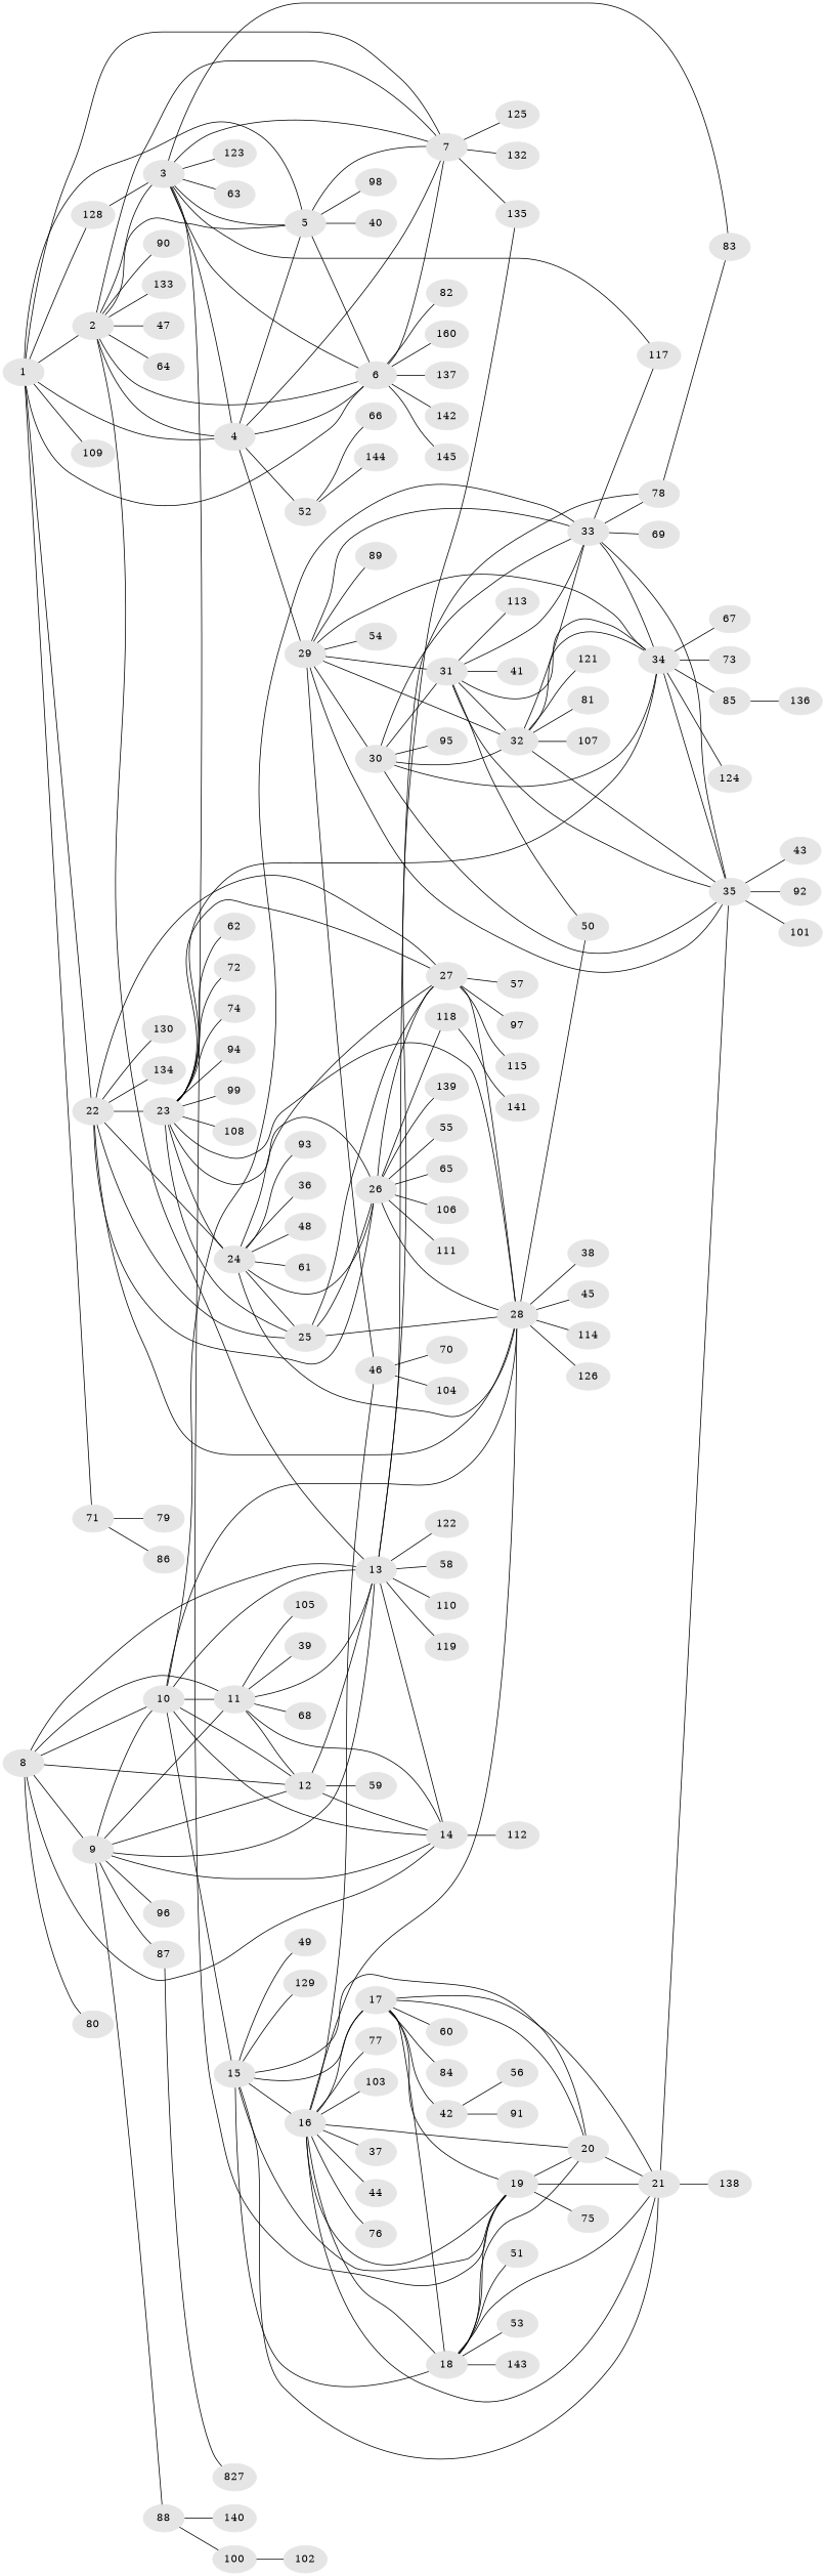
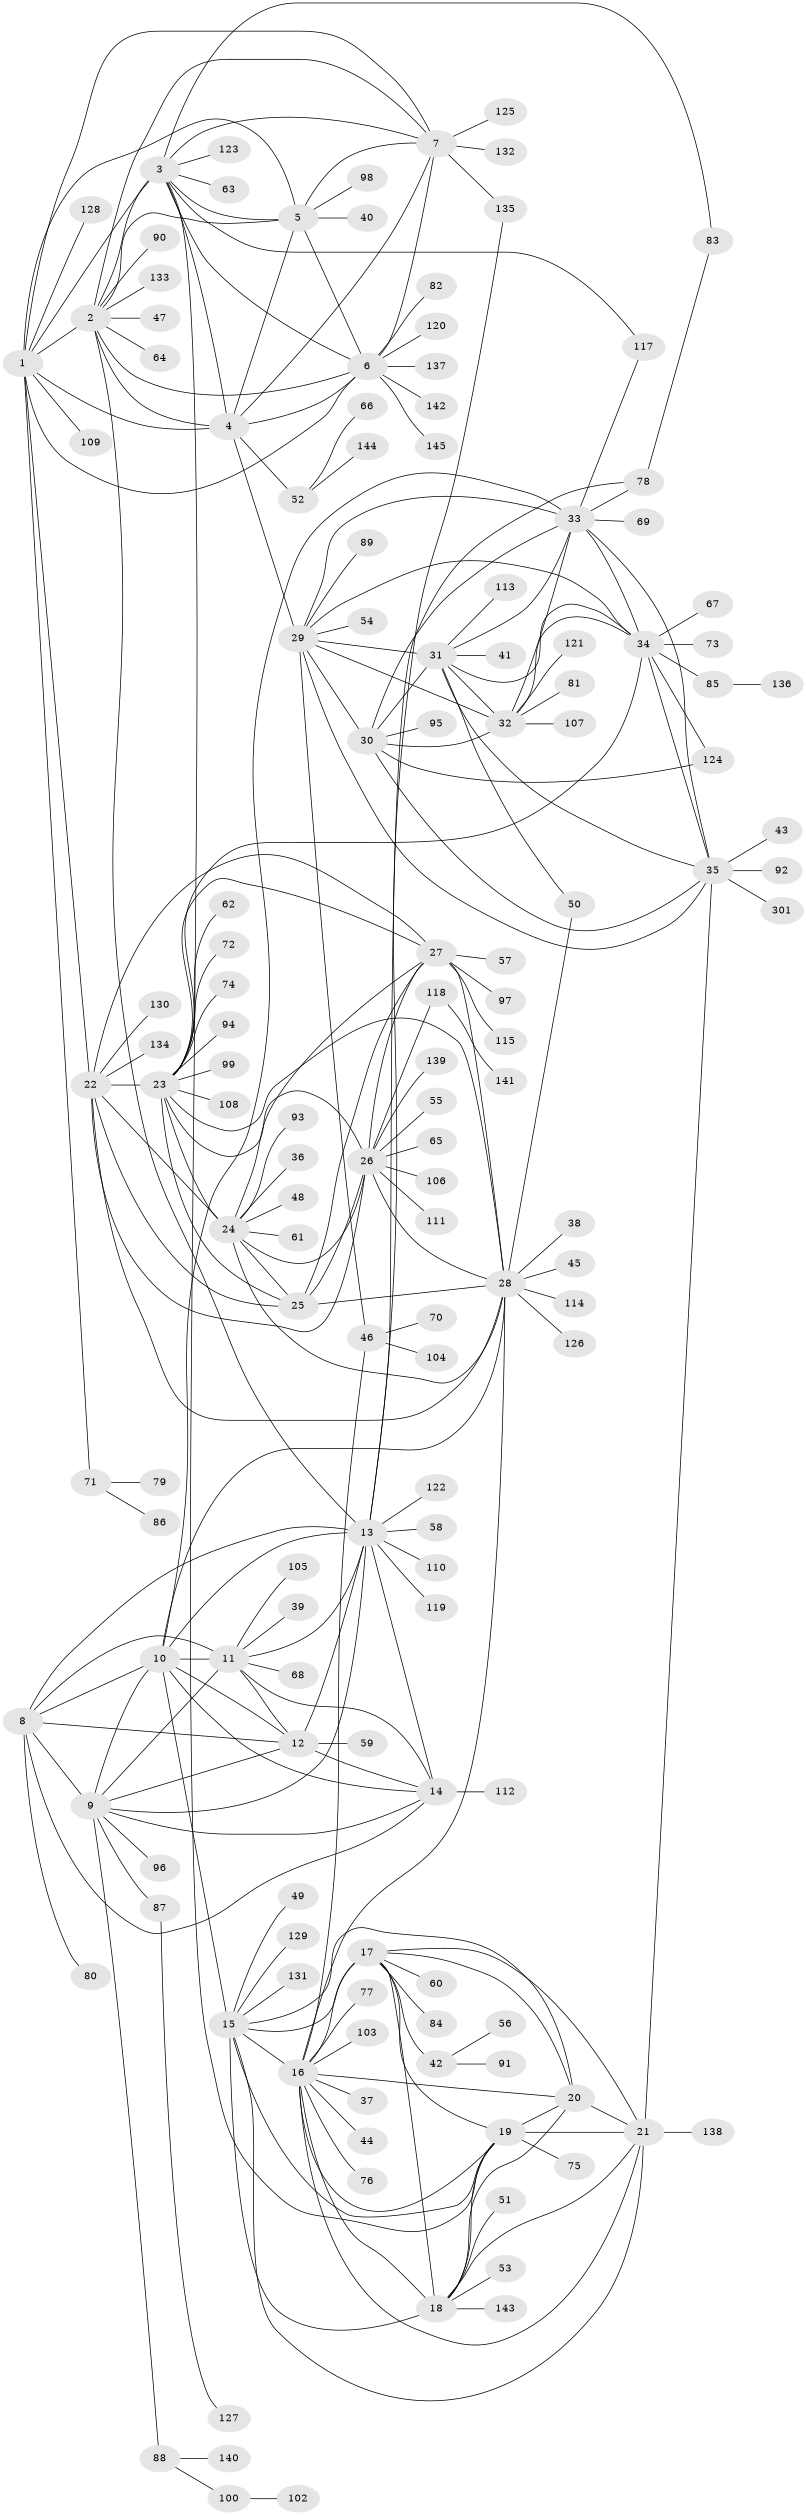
  graph {
    rankdir=LR
    node [color=gray90 style=filled]
    1
    2
    3
    4
    5
    6
    7
    22
    71
    109
    128
    13
    47
    64
    90
    133
    19
    63
    83
    117
    123
    29
    52
    40
    98
    82
-   120 [label=160]
+   120
    137
    142
    145
    125
    132
    135
    28
    23
    24
    25
    26
    27
    130
    134
    79
    86
    14
    58
    78
    110
    119
    122
    20
    21
    75
    33
    46
    35
    34
    30
    31
    32
    54
    89
    66
    144
    8
    9
    10
    11
    12
    80
    87
    88
    96
    15
    39
    68
    105
    59
    112
-   127 [label=827]
+   127
    100
    140
    16
    17
    18
    49
    129
+   131
    38
    45
    50
    114
    126
    69
    37
    44
    76
    77
    103
    42
    60
    84
    51
    53
    143
    138
    70
    104
    56
    91
    43
    92
-   101
+   101 [label=301]
    62
    72
    74
    94
    99
    108
    36
    48
    61
    93
    55
    65
    106
    111
    118
    139
    57
    97
    115
    67
    73
    85
    124
    141
    95
    41
    113
    81
    107
    121
    136
    102
    1 -- 2
-   128 -- 3
+   1 -- 3
    1 -- 4
    1 -- 5
    1 -- 6
    1 -- 7
    1 -- 22
    1 -- 71
    1 -- 109
    1 -- 128
    2 -- 3
    2 -- 4
    2 -- 5
    2 -- 6
    2 -- 7
    2 -- 13
    2 -- 47
    2 -- 64
    2 -- 90
    2 -- 133
    3 -- 4
    3 -- 5
    3 -- 6
    3 -- 7
    3 -- 19
    3 -- 63
    3 -- 83
    3 -- 117
    3 -- 123
    4 -- 5
    4 -- 6
    4 -- 7
    4 -- 29
    4 -- 52
    5 -- 6
    5 -- 7
    5 -- 40
    5 -- 98
    6 -- 7
    6 -- 82
    6 -- 120
    6 -- 137
    6 -- 142
    6 -- 145
    7 -- 125
    7 -- 132
    7 -- 135
    22 -- 28
    22 -- 23
    22 -- 24
    22 -- 25
    22 -- 26
    22 -- 27
    22 -- 130
    22 -- 134
    71 -- 79
    71 -- 86
    13 -- 135
    13 -- 14
    13 -- 58
    13 -- 78
    13 -- 110
    13 -- 119
    13 -- 122
    19 -- 20
    19 -- 21
    19 -- 75
    29 -- 33
    29 -- 46
    29 -- 35
    29 -- 34
    29 -- 30
    29 -- 31
    29 -- 32
    29 -- 54
    29 -- 89
    52 -- 66
    52 -- 144
    28 -- 38
    28 -- 45
    28 -- 50
    28 -- 114
    28 -- 126
    23 -- 28
    23 -- 24
    23 -- 25
    23 -- 26
    23 -- 27
    23 -- 34
    23 -- 62
    23 -- 72
    23 -- 74
    23 -- 94
    23 -- 99
    23 -- 108
    24 -- 28
    24 -- 25
    24 -- 26
    24 -- 27
    24 -- 36
    24 -- 48
    24 -- 61
    24 -- 93
    25 -- 28
    25 -- 26
    25 -- 27
    26 -- 28
    26 -- 27
    26 -- 55
    26 -- 65
    26 -- 106
    26 -- 111
    26 -- 118
    26 -- 139
    27 -- 28
    27 -- 57
    27 -- 97
    27 -- 115
    14 -- 112
    78 -- 83
    20 -- 21
    21 -- 35
    21 -- 138
    33 -- 117
    33 -- 78
    33 -- 35
    33 -- 34
    33 -- 69
    46 -- 70
    46 -- 104
    35 -- 43
    35 -- 92
    35 -- 101
    34 -- 35
    34 -- 67
    34 -- 73
    34 -- 85
    34 -- 124
    30 -- 33
    30 -- 35
-   30 -- 34
+   30 -- 124
    30 -- 31
    30 -- 32
    30 -- 95
    31 -- 33
    31 -- 35
    31 -- 34
    31 -- 32
    31 -- 50
    31 -- 41
    31 -- 113
    32 -- 33
-   32 -- 35
    32 -- 34
    32 -- 81
    32 -- 107
    32 -- 121
    8 -- 13
    8 -- 14
    8 -- 9
    8 -- 10
    8 -- 11
    8 -- 12
    8 -- 80
    9 -- 13
    9 -- 14
    9 -- 10
    9 -- 11
    9 -- 12
    9 -- 87
    9 -- 88
    9 -- 96
    10 -- 13
    10 -- 28
    10 -- 14
    10 -- 33
    10 -- 11
    10 -- 12
    10 -- 15
    11 -- 13
    11 -- 14
    11 -- 12
    11 -- 39
    11 -- 68
    11 -- 105
    12 -- 13
    12 -- 14
    12 -- 59
    87 -- 127
    88 -- 100
    88 -- 140
    15 -- 19
    15 -- 20
    15 -- 21
    15 -- 16
    15 -- 17
    15 -- 18
    15 -- 49
    15 -- 129
+   15 -- 131
    100 -- 102
    16 -- 19
    16 -- 28
    16 -- 20
    16 -- 21
    16 -- 46
    16 -- 17
    16 -- 18
    16 -- 37
    16 -- 44
    16 -- 76
    16 -- 77
    16 -- 103
    17 -- 19
    17 -- 20
    17 -- 21
    17 -- 18
    17 -- 42
    17 -- 60
    17 -- 84
    18 -- 19
    18 -- 20
    18 -- 21
    18 -- 51
    18 -- 53
    18 -- 143
    42 -- 56
    42 -- 91
    118 -- 141
    85 -- 136
  }
